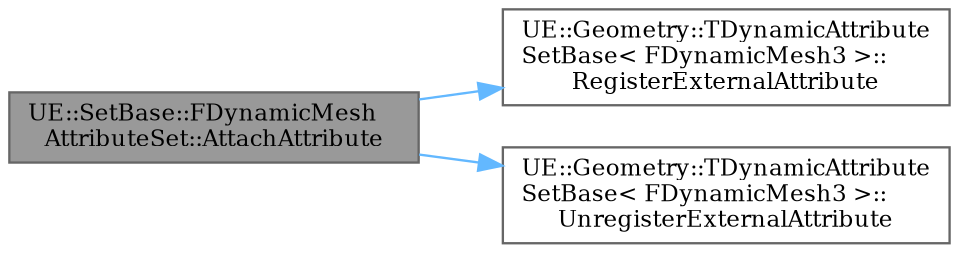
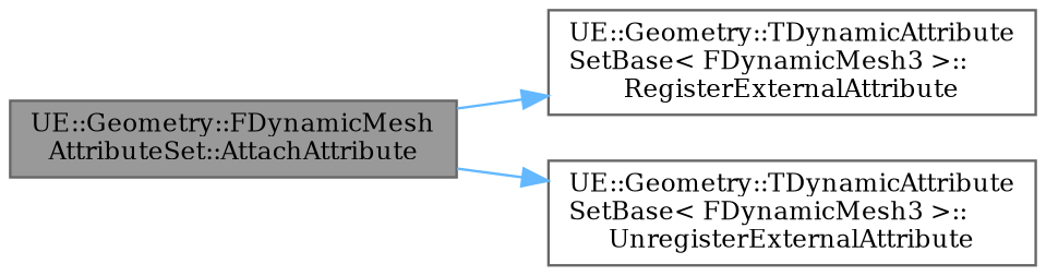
  digraph {
    rankdir=LR
    fontname="DejaVu Serif"
    node [color=grey40 fillcolor=white fontname="DejaVu Serif" fontsize=10 shape=box style=filled]
    edge [color=steelblue1 fontname="DejaVu Serif" fontsize=10 labelfontname=Helvetica labelfontsize=10 style=solid]
-   n1 [color=gray40 fillcolor=grey60 fontcolor=black height=0.2 label="UE::SetBase::FDynamicMesh\lAttributeSet::AttachAttribute" width=0.4]
+   n1 [color=gray40 fillcolor=grey60 fontcolor=black height=0.2 label="UE::Geometry::FDynamicMesh\lAttributeSet::AttachAttribute" width=0.4]
    n2 [height=0.2 label="UE::Geometry::TDynamicAttribute\lSetBase\< FDynamicMesh3 \>::\lRegisterExternalAttribute" width=0.4]
    n3 [height=0.2 label="UE::Geometry::TDynamicAttribute\lSetBase\< FDynamicMesh3 \>::\lUnregisterExternalAttribute" width=0.4]
    n1 -> n2
    n1 -> n3
  }
